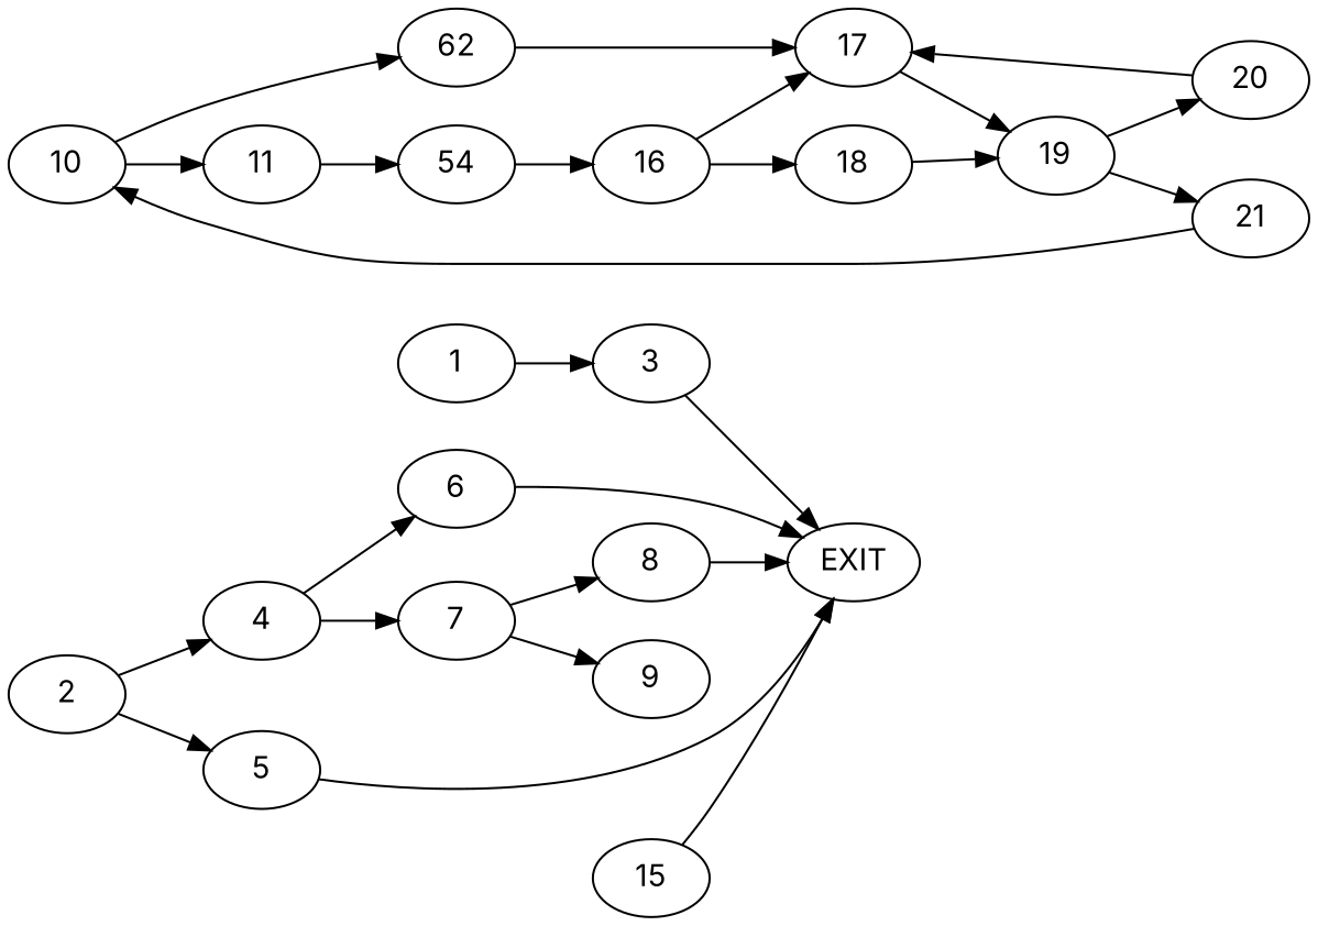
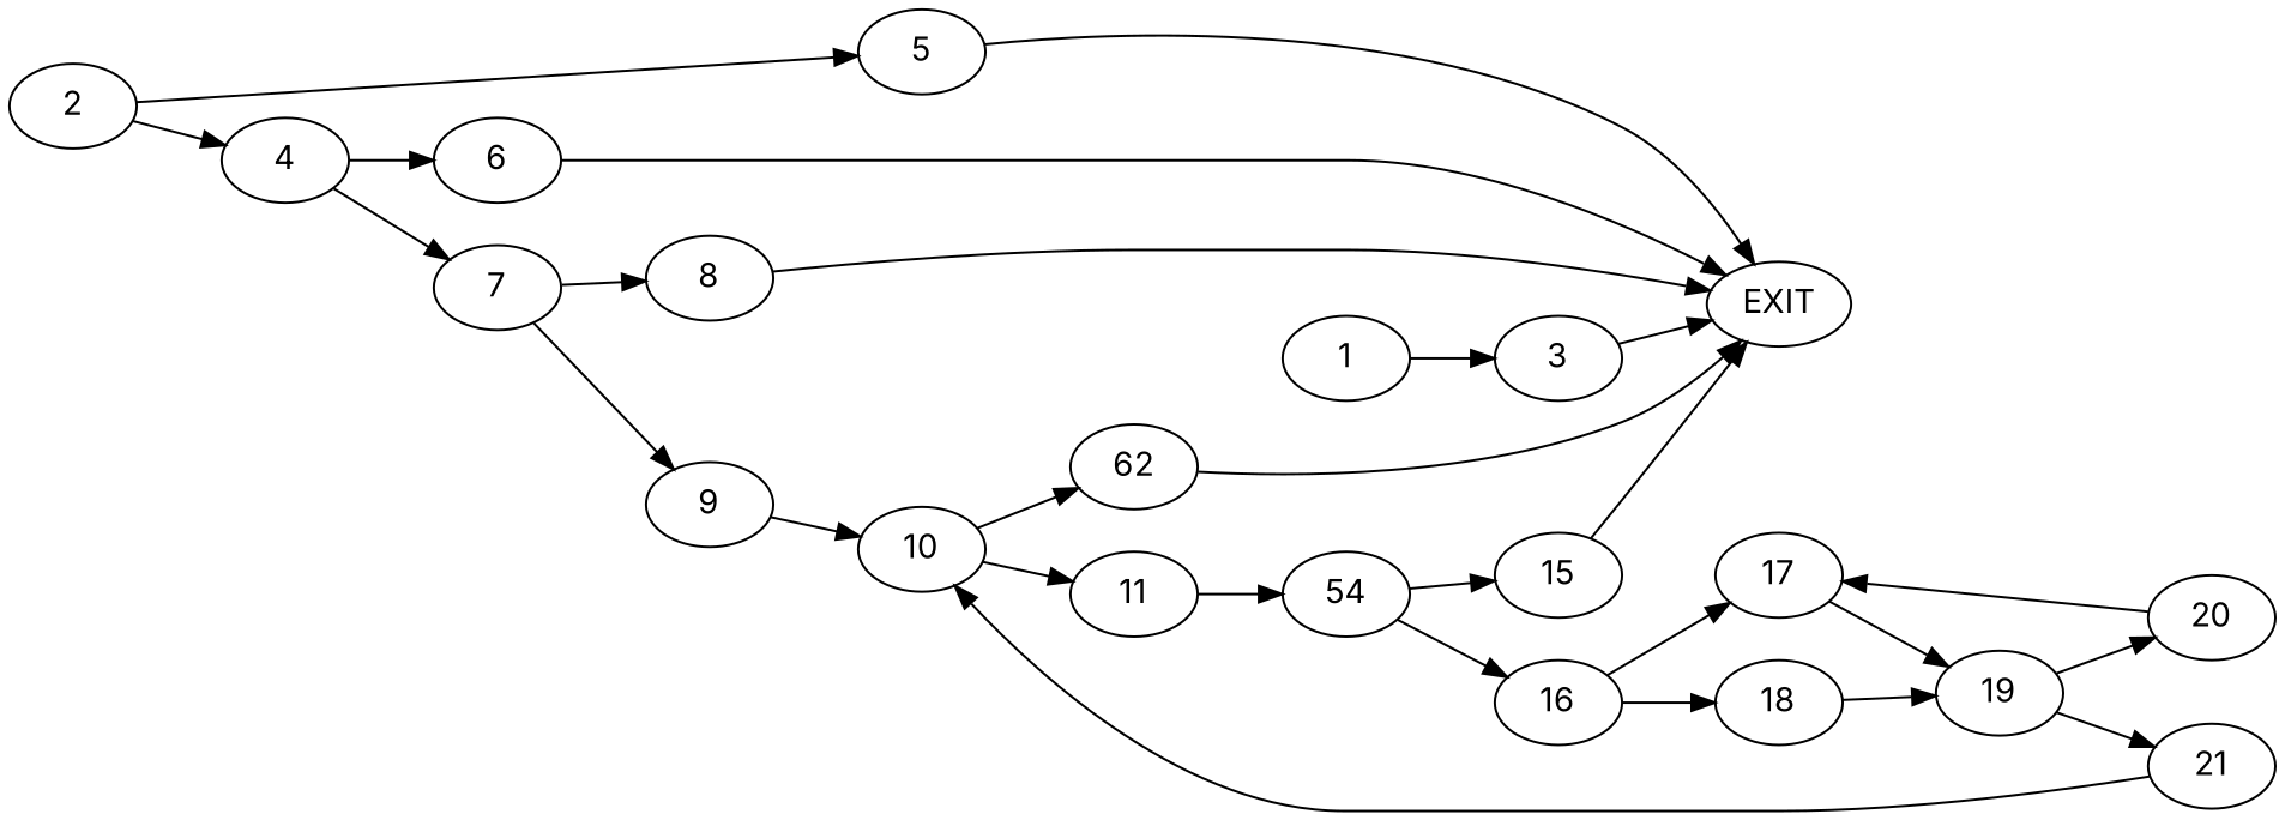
  digraph {
    fontname=Inter
    rankdir=LR
    node [fontname=Inter]
    edge [fontname=Inter]
    1
    3
    n3 [label=EXIT]
    2
    4
    5
    6
    7
    8
    9
    10
    11
    n13 [label=62]
    n14 [label=54]
    15
    16
    17
    18
    19
    20
    21
    1 -> 3
    3 -> n3
    2 -> 4
    2 -> 5
    4 -> 6
    4 -> 7
    5 -> n3
    6 -> n3
    7 -> 8
    7 -> 9
    8 -> n3
+   9 -> 10
    10 -> 11
    10 -> n13
    11 -> n14
-   n13 -> 17
+   n13 -> n3
+   n14 -> 15
    n14 -> 16
    15 -> n3
    16 -> 17
    16 -> 18
    17 -> 19
    18 -> 19
    19 -> 20
    19 -> 21
    20 -> 17
    21 -> 10
  }
